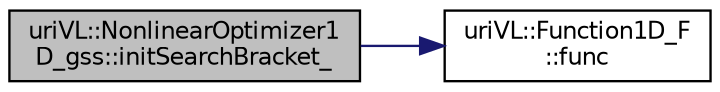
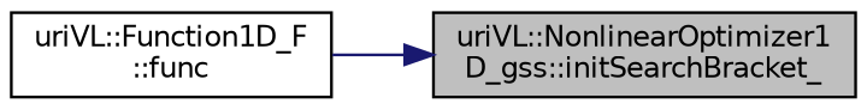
  digraph {
    rankdir=LR
    node [color=black fontname=Helvetica fontsize=10 shape=record style=filled]
    n1 [fillcolor=grey75 fontcolor=black height=0.2 label="uriVL::NonlinearOptimizer1\lD_gss::initSearchBracket_" width=0.4]
    n2 [fillcolor=white height=0.2 label="uriVL::Function1D_F\l::func" width=0.4]
-   n1 -> n2 [color=midnightblue fontname=Helvetica fontsize=10 labelfontname=Helvetica labelfontsize=10 style=solid]
+   n2 -> n1 [color=midnightblue fontname=Helvetica fontsize=10 labelfontname=Helvetica labelfontsize=10 style=solid]
  }
